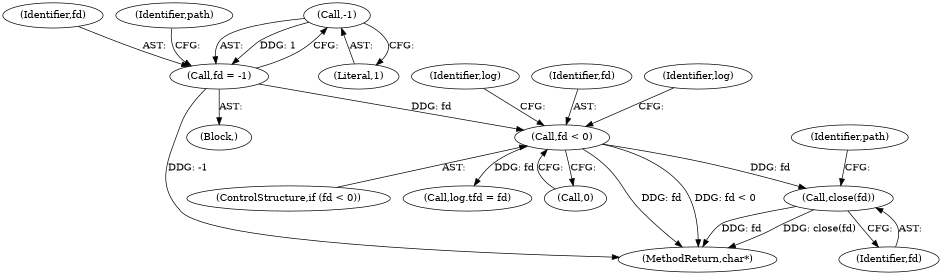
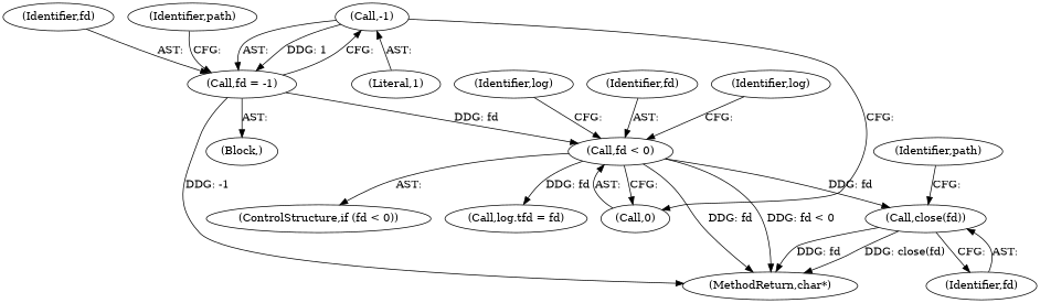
  digraph {
    fontname="DejaVu Serif"
    node [fontname="DejaVu Serif"]
    edge [fontname="DejaVu Serif"]
    n1 [label="(Call,close(fd))"]
    n2 [label="(Identifier,fd)"]
    n3 [label="(MethodReturn,char*)"]
    n4 [label="(Block,)"]
    n5 [label="(Call,fd < 0)"]
    n6 [label="(ControlStructure,if (fd < 0))"]
    n7 [label="(Call,log.tfd = fd)"]
    n8 [label="(Call,0)"]
    n9 [label="(Call,fd = -1)"]
    n10 [label="(Call,-1)"]
    n11 [label="(Literal,1)"]
    n12 [label="(Identifier,fd)"]
    n13 [label="(Identifier,log)"]
    n14 [label="(Identifier,path)"]
    n15 [label="(Identifier,log)"]
    n16 [label="(Identifier,fd)"]
    n17 [label="(Identifier,path)"]
    n1 -> n2 [label="CFG: "]
    n1 -> n3 [label="DDG: fd"]
    n1 -> n3 [label="DDG: close(fd)"]
    n2 -> n1 [label="AST: "]
    n5 -> n1 [label="DDG: fd"]
    n5 -> n3 [label="DDG: fd"]
    n5 -> n3 [label="DDG: fd < 0"]
-   n6 -> n5 [label="AST: "]
+   n5 -> n6 [label="AST: "]
    n5 -> n7 [label="DDG: fd"]
    n5 -> n8 [label="CFG: "]
-   n8 -> n5 [label="CFG: "]
+   n8 -> n5 [label="AST: "]
    n9 -> n3 [label="DDG: -1"]
    n9 -> n4 [label="AST: "]
    n9 -> n5 [label="DDG: fd"]
    n9 -> n10 [label="CFG: "]
    n10 -> n9 [label="AST: "]
    n10 -> n9 [label="DDG: 1"]
-   n10 -> n11 [label="CFG: "]
+   n10 -> n8 [label="CFG: "]
    n11 -> n10 [label="AST: "]
    n12 -> n9 [label="AST: "]
    n13 -> n5 [label="CFG: "]
    n14 -> n1 [label="CFG: "]
    n15 -> n5 [label="CFG: "]
    n16 -> n5 [label="AST: "]
    n17 -> n9 [label="CFG: "]
  }
